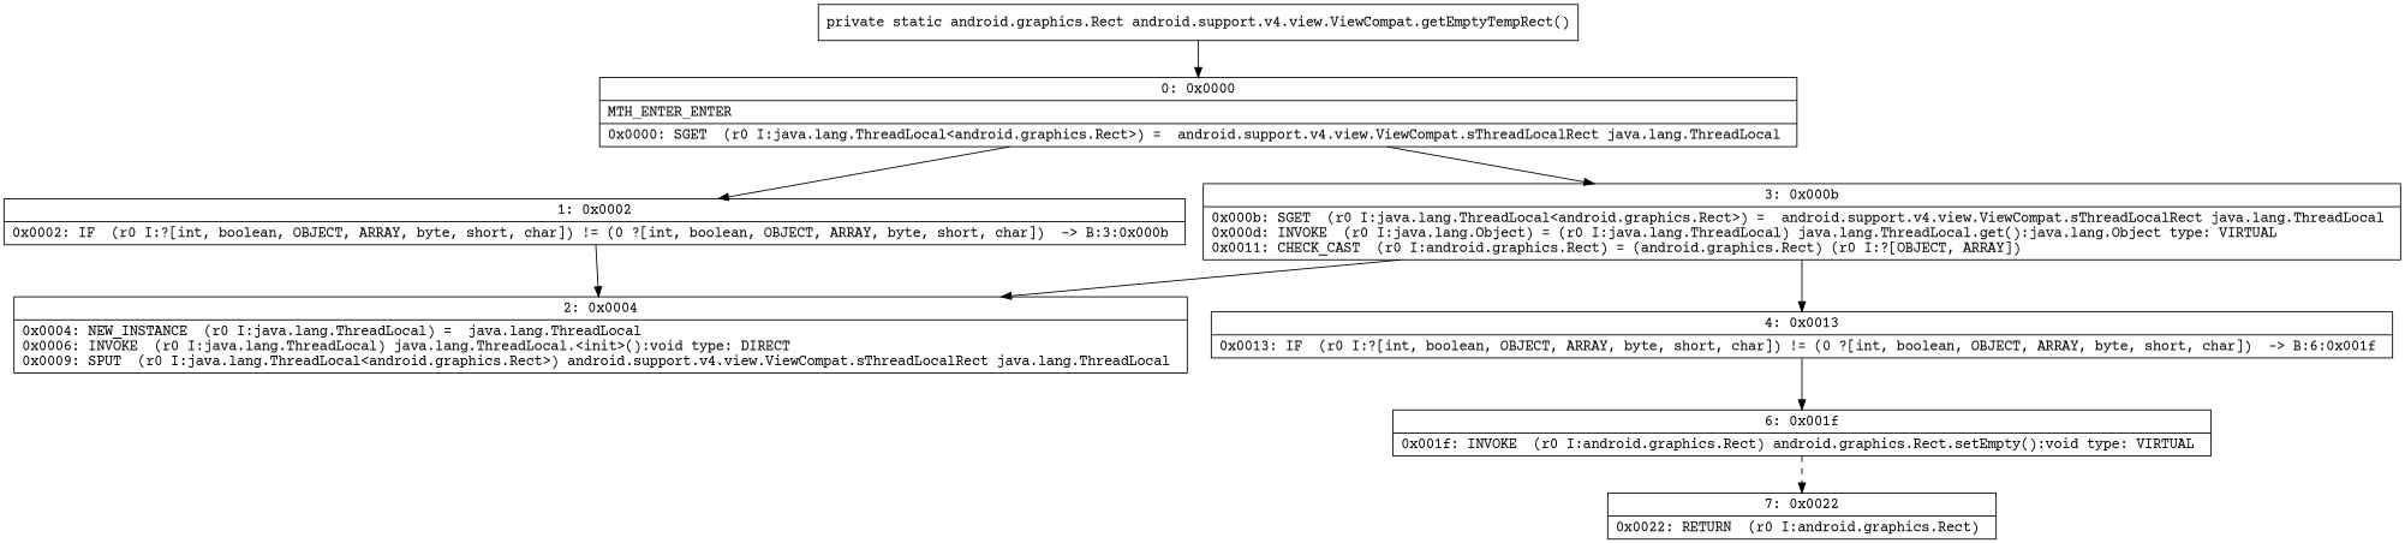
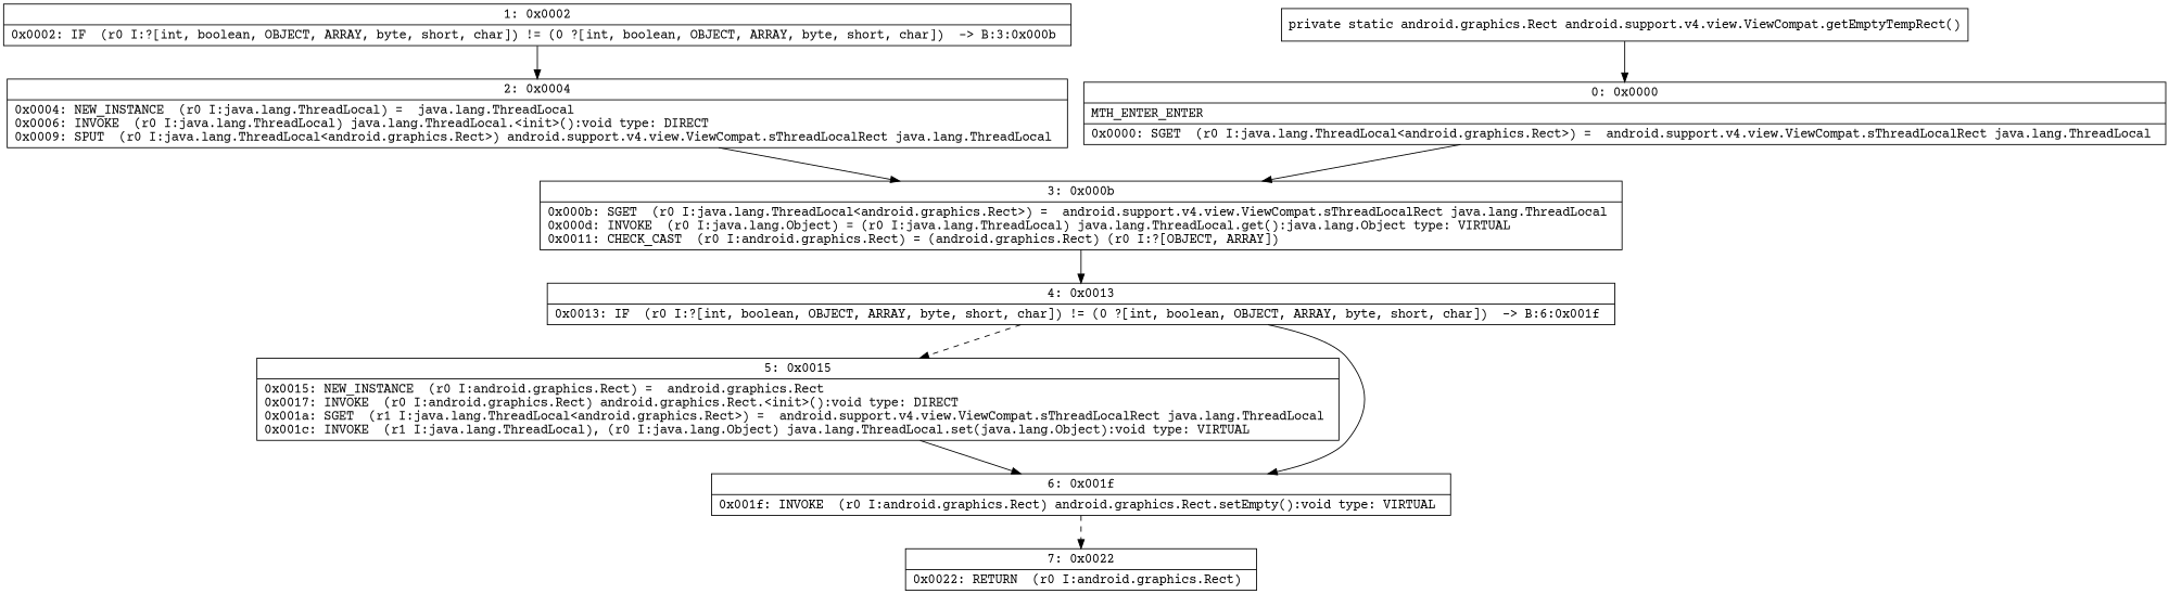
  digraph {
    fontname="Courier Prime"
    node [fontname="Courier Prime" shape=record]
    edge [fontname="Courier Prime"]
    n1 [label="{0\:\ 0x0000|MTH_ENTER_ENTER\l|0x0000: SGET  (r0 I:java.lang.ThreadLocal\<android.graphics.Rect\>) =  android.support.v4.view.ViewCompat.sThreadLocalRect java.lang.ThreadLocal \l}"]
    n2 [label="{1\:\ 0x0002|0x0002: IF  (r0 I:?[int, boolean, OBJECT, ARRAY, byte, short, char]) != (0 ?[int, boolean, OBJECT, ARRAY, byte, short, char])  \-\> B:3:0x000b \l}"]
    n3 [label="{3\:\ 0x000b|0x000b: SGET  (r0 I:java.lang.ThreadLocal\<android.graphics.Rect\>) =  android.support.v4.view.ViewCompat.sThreadLocalRect java.lang.ThreadLocal \l0x000d: INVOKE  (r0 I:java.lang.Object) = (r0 I:java.lang.ThreadLocal) java.lang.ThreadLocal.get():java.lang.Object type: VIRTUAL \l0x0011: CHECK_CAST  (r0 I:android.graphics.Rect) = (android.graphics.Rect) (r0 I:?[OBJECT, ARRAY]) \l}"]
    n4 [label="{2\:\ 0x0004|0x0004: NEW_INSTANCE  (r0 I:java.lang.ThreadLocal) =  java.lang.ThreadLocal \l0x0006: INVOKE  (r0 I:java.lang.ThreadLocal) java.lang.ThreadLocal.\<init\>():void type: DIRECT \l0x0009: SPUT  (r0 I:java.lang.ThreadLocal\<android.graphics.Rect\>) android.support.v4.view.ViewCompat.sThreadLocalRect java.lang.ThreadLocal \l}"]
    n5 [label="{4\:\ 0x0013|0x0013: IF  (r0 I:?[int, boolean, OBJECT, ARRAY, byte, short, char]) != (0 ?[int, boolean, OBJECT, ARRAY, byte, short, char])  \-\> B:6:0x001f \l}"]
+   n6 [label="{5\:\ 0x0015|0x0015: NEW_INSTANCE  (r0 I:android.graphics.Rect) =  android.graphics.Rect \l0x0017: INVOKE  (r0 I:android.graphics.Rect) android.graphics.Rect.\<init\>():void type: DIRECT \l0x001a: SGET  (r1 I:java.lang.ThreadLocal\<android.graphics.Rect\>) =  android.support.v4.view.ViewCompat.sThreadLocalRect java.lang.ThreadLocal \l0x001c: INVOKE  (r1 I:java.lang.ThreadLocal), (r0 I:java.lang.Object) java.lang.ThreadLocal.set(java.lang.Object):void type: VIRTUAL \l}"]
    n7 [label="{6\:\ 0x001f|0x001f: INVOKE  (r0 I:android.graphics.Rect) android.graphics.Rect.setEmpty():void type: VIRTUAL \l}"]
    n8 [label="{7\:\ 0x0022|0x0022: RETURN  (r0 I:android.graphics.Rect) \l}"]
    n9 [label="{private static android.graphics.Rect android.support.v4.view.ViewCompat.getEmptyTempRect() }"]
-   n1 -> n2
    n1 -> n3
    n2 -> n4 [style=solid]
    n3 -> n5
-   n3 -> n4
+   n4 -> n3
+   n5 -> n6 [style=dashed]
    n5 -> n7
+   n6 -> n7
    n7 -> n8 [style=dashed]
    n9 -> n1
  }
